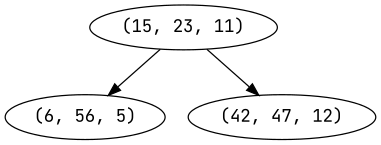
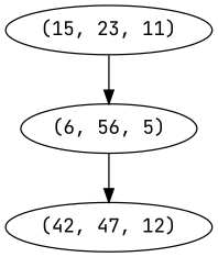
  digraph {
    fontname="JetBrains Mono"
    node [fontname="JetBrains Mono"]
    edge [fontname="JetBrains Mono"]
    "(6, 56, 5)"
    "(42, 47, 12)"
    "(15, 23, 11)"
-   "(15, 23, 11)" -> "(42, 47, 12)"
+   "(6, 56, 5)" -> "(42, 47, 12)"
    "(15, 23, 11)" -> "(6, 56, 5)"
  }
